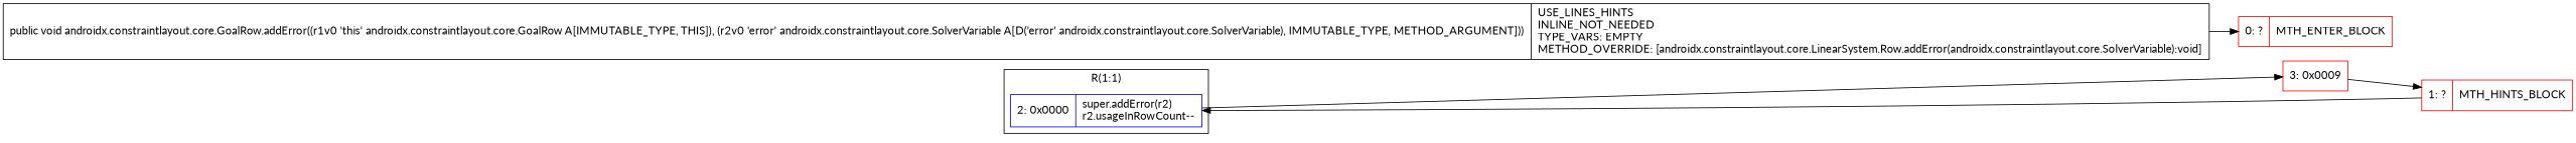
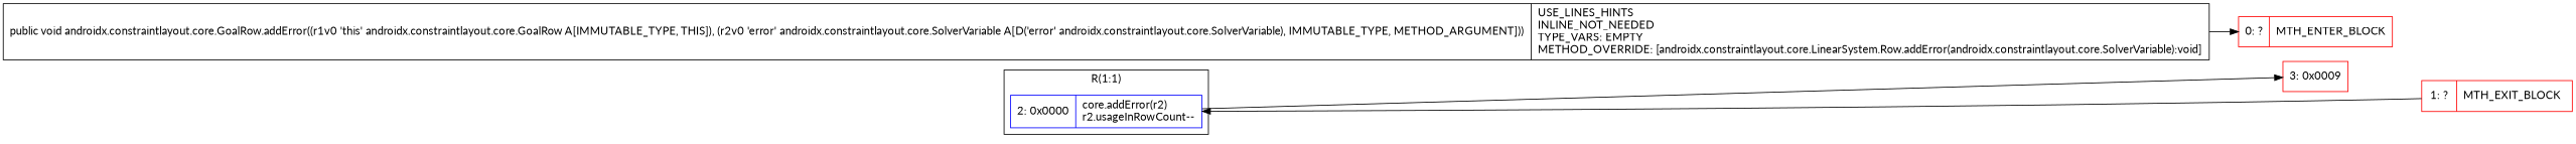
  digraph {
    fontname=Lato
    rankdir=LR
    node [color=red fontname=Lato shape=record]
    edge [fontname=Lato]
-   n1 [color=blue label="{2\:\ 0x0000|super.addError(r2)\lr2.usageInRowCount\-\-\l}"]
+   n1 [color=blue label="{2\:\ 0x0000|core.addError(r2)\lr2.usageInRowCount\-\-\l}"]
    n2 [label="{3\:\ 0x0009}"]
-   n3 [label="{1\:\ ?|MTH_HINTS_BLOCK\l}"]
+   n3 [label="{1\:\ ?|MTH_EXIT_BLOCK\l}"]
    n4 [label="{0\:\ ?|MTH_ENTER_BLOCK\l}"]
    n5 [label="{public void androidx.constraintlayout.core.GoalRow.addError((r1v0 'this' androidx.constraintlayout.core.GoalRow A[IMMUTABLE_TYPE, THIS]), (r2v0 'error' androidx.constraintlayout.core.SolverVariable A[D('error' androidx.constraintlayout.core.SolverVariable), IMMUTABLE_TYPE, METHOD_ARGUMENT]))  | USE_LINES_HINTS\lINLINE_NOT_NEEDED\lTYPE_VARS: EMPTY\lMETHOD_OVERRIDE: [androidx.constraintlayout.core.LinearSystem.Row.addError(androidx.constraintlayout.core.SolverVariable):void]\l}" color=""]
    subgraph cluster_1 {
      label="R(1:1)"
      n1
    }
    n1 -> n2
-   n2 -> n3
    n3 -> n1
    n5 -> n4
  }
